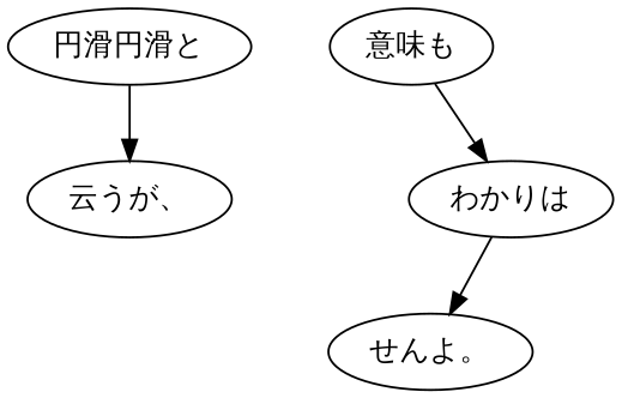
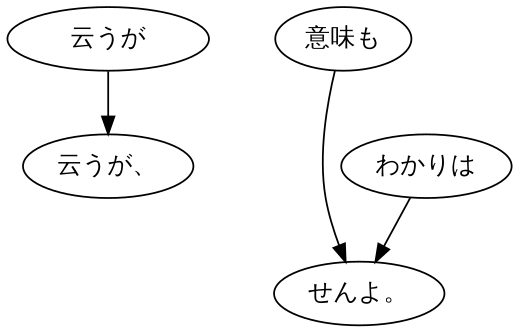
  digraph {
-   n1 [label="円滑円滑と"]
+   n1 [label="云うが"]
    n2 [label="云うが、"]
    n3 [label="せんよ。"]
    n4 [label="意味も"]
    n5 [label="わかりは"]
    n1 -> n2
-   n4 -> n5
+   n4 -> n3
    n5 -> n3
  }
